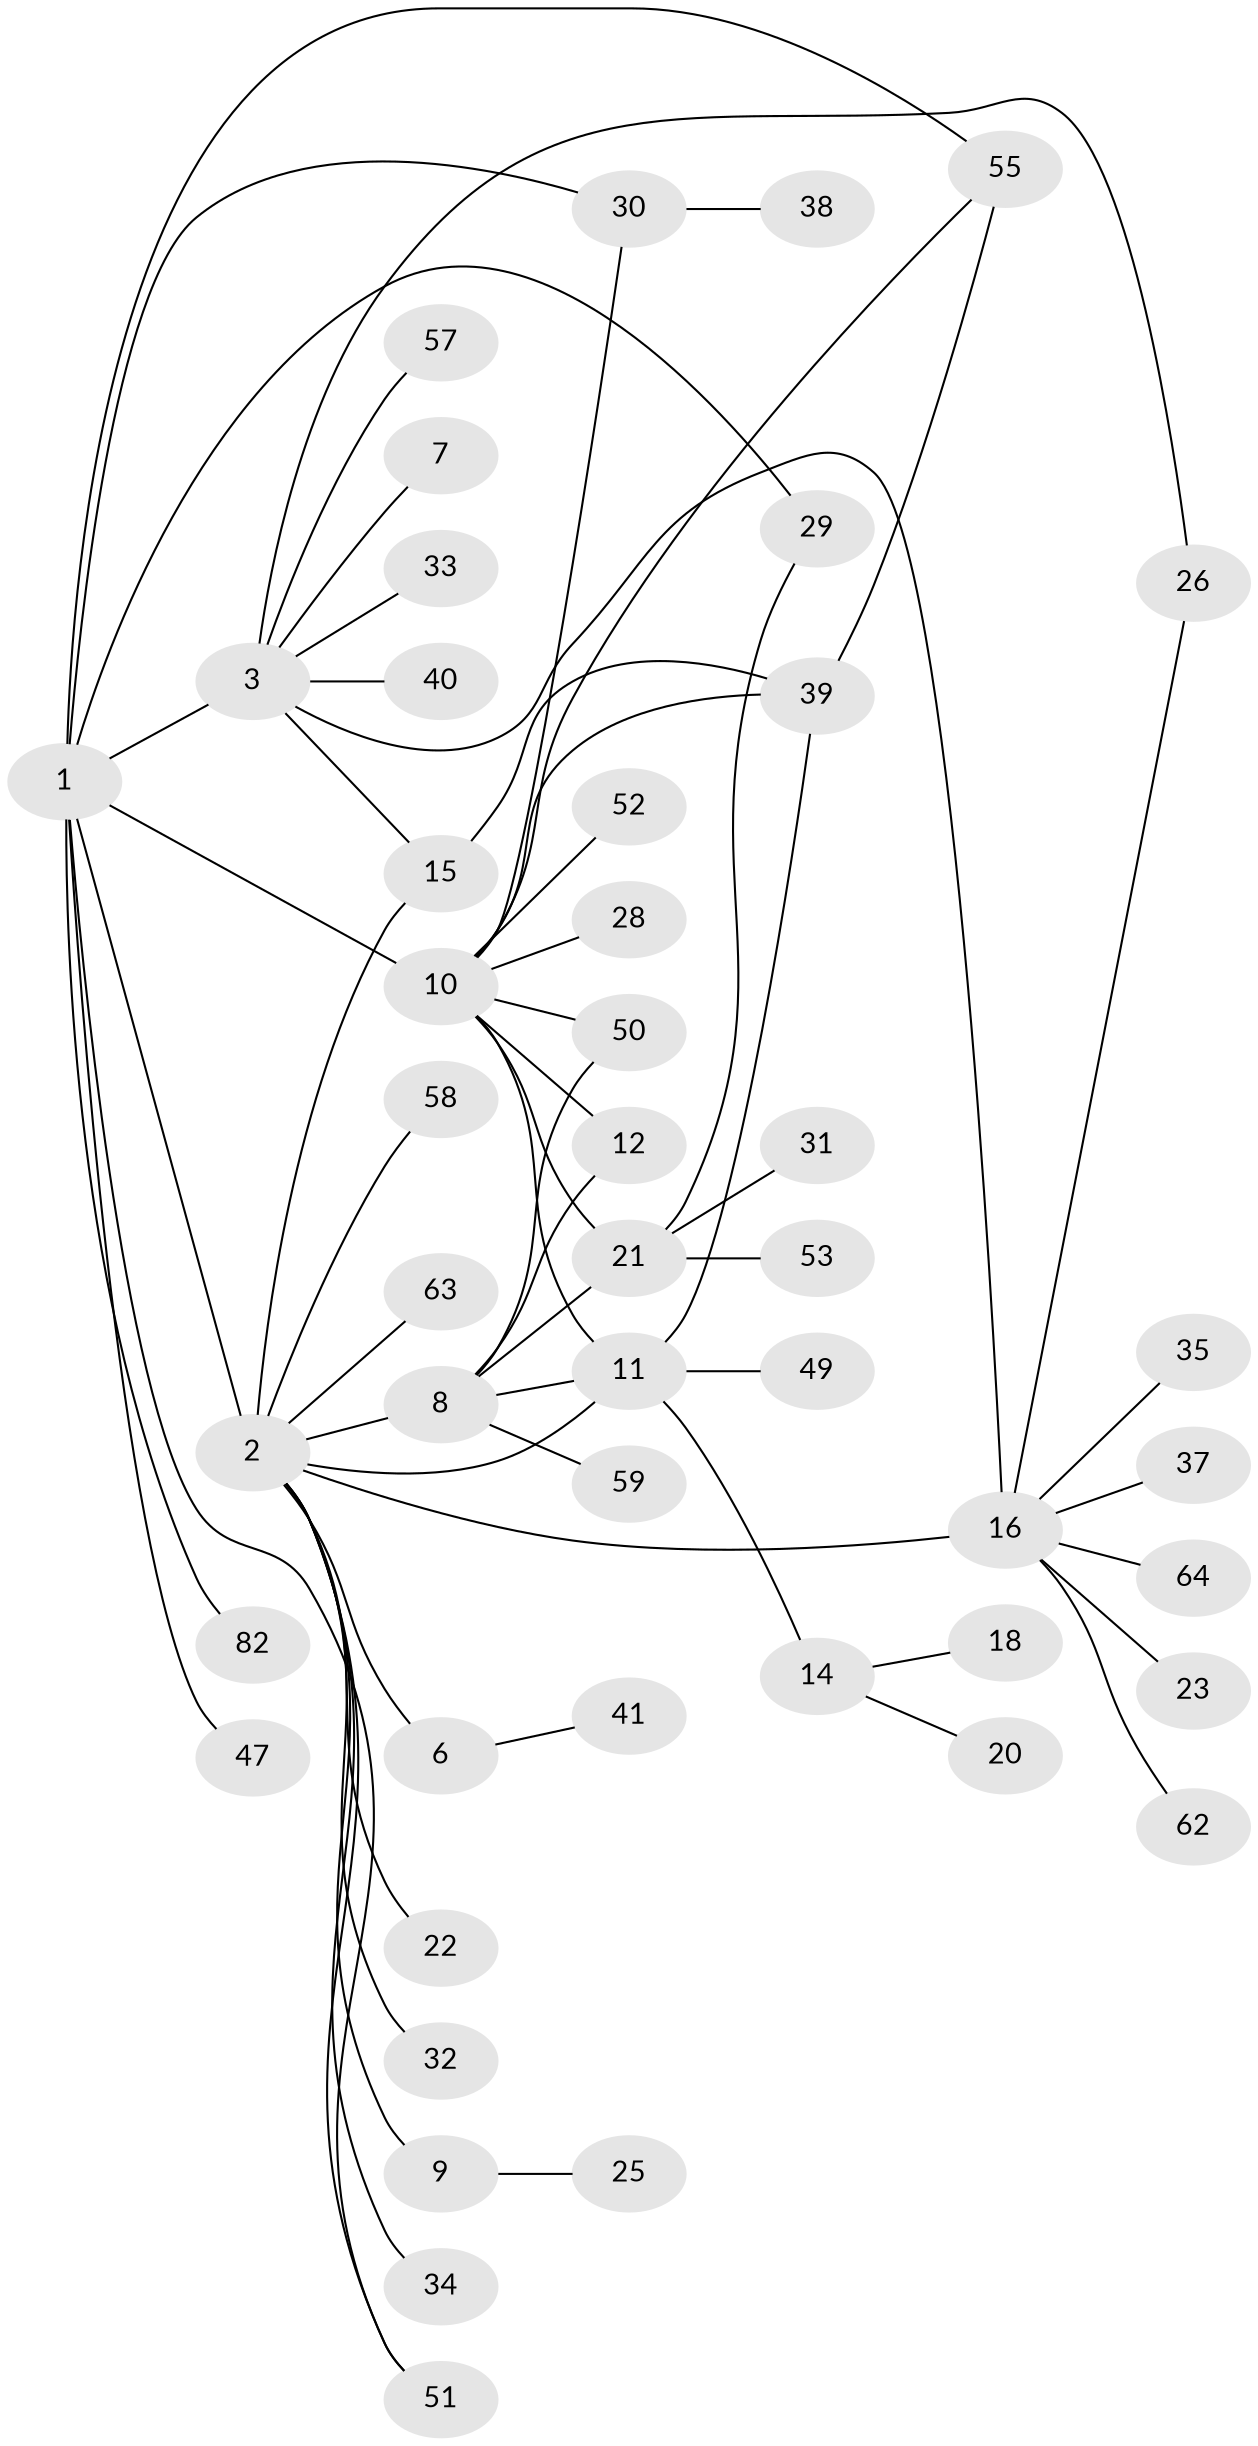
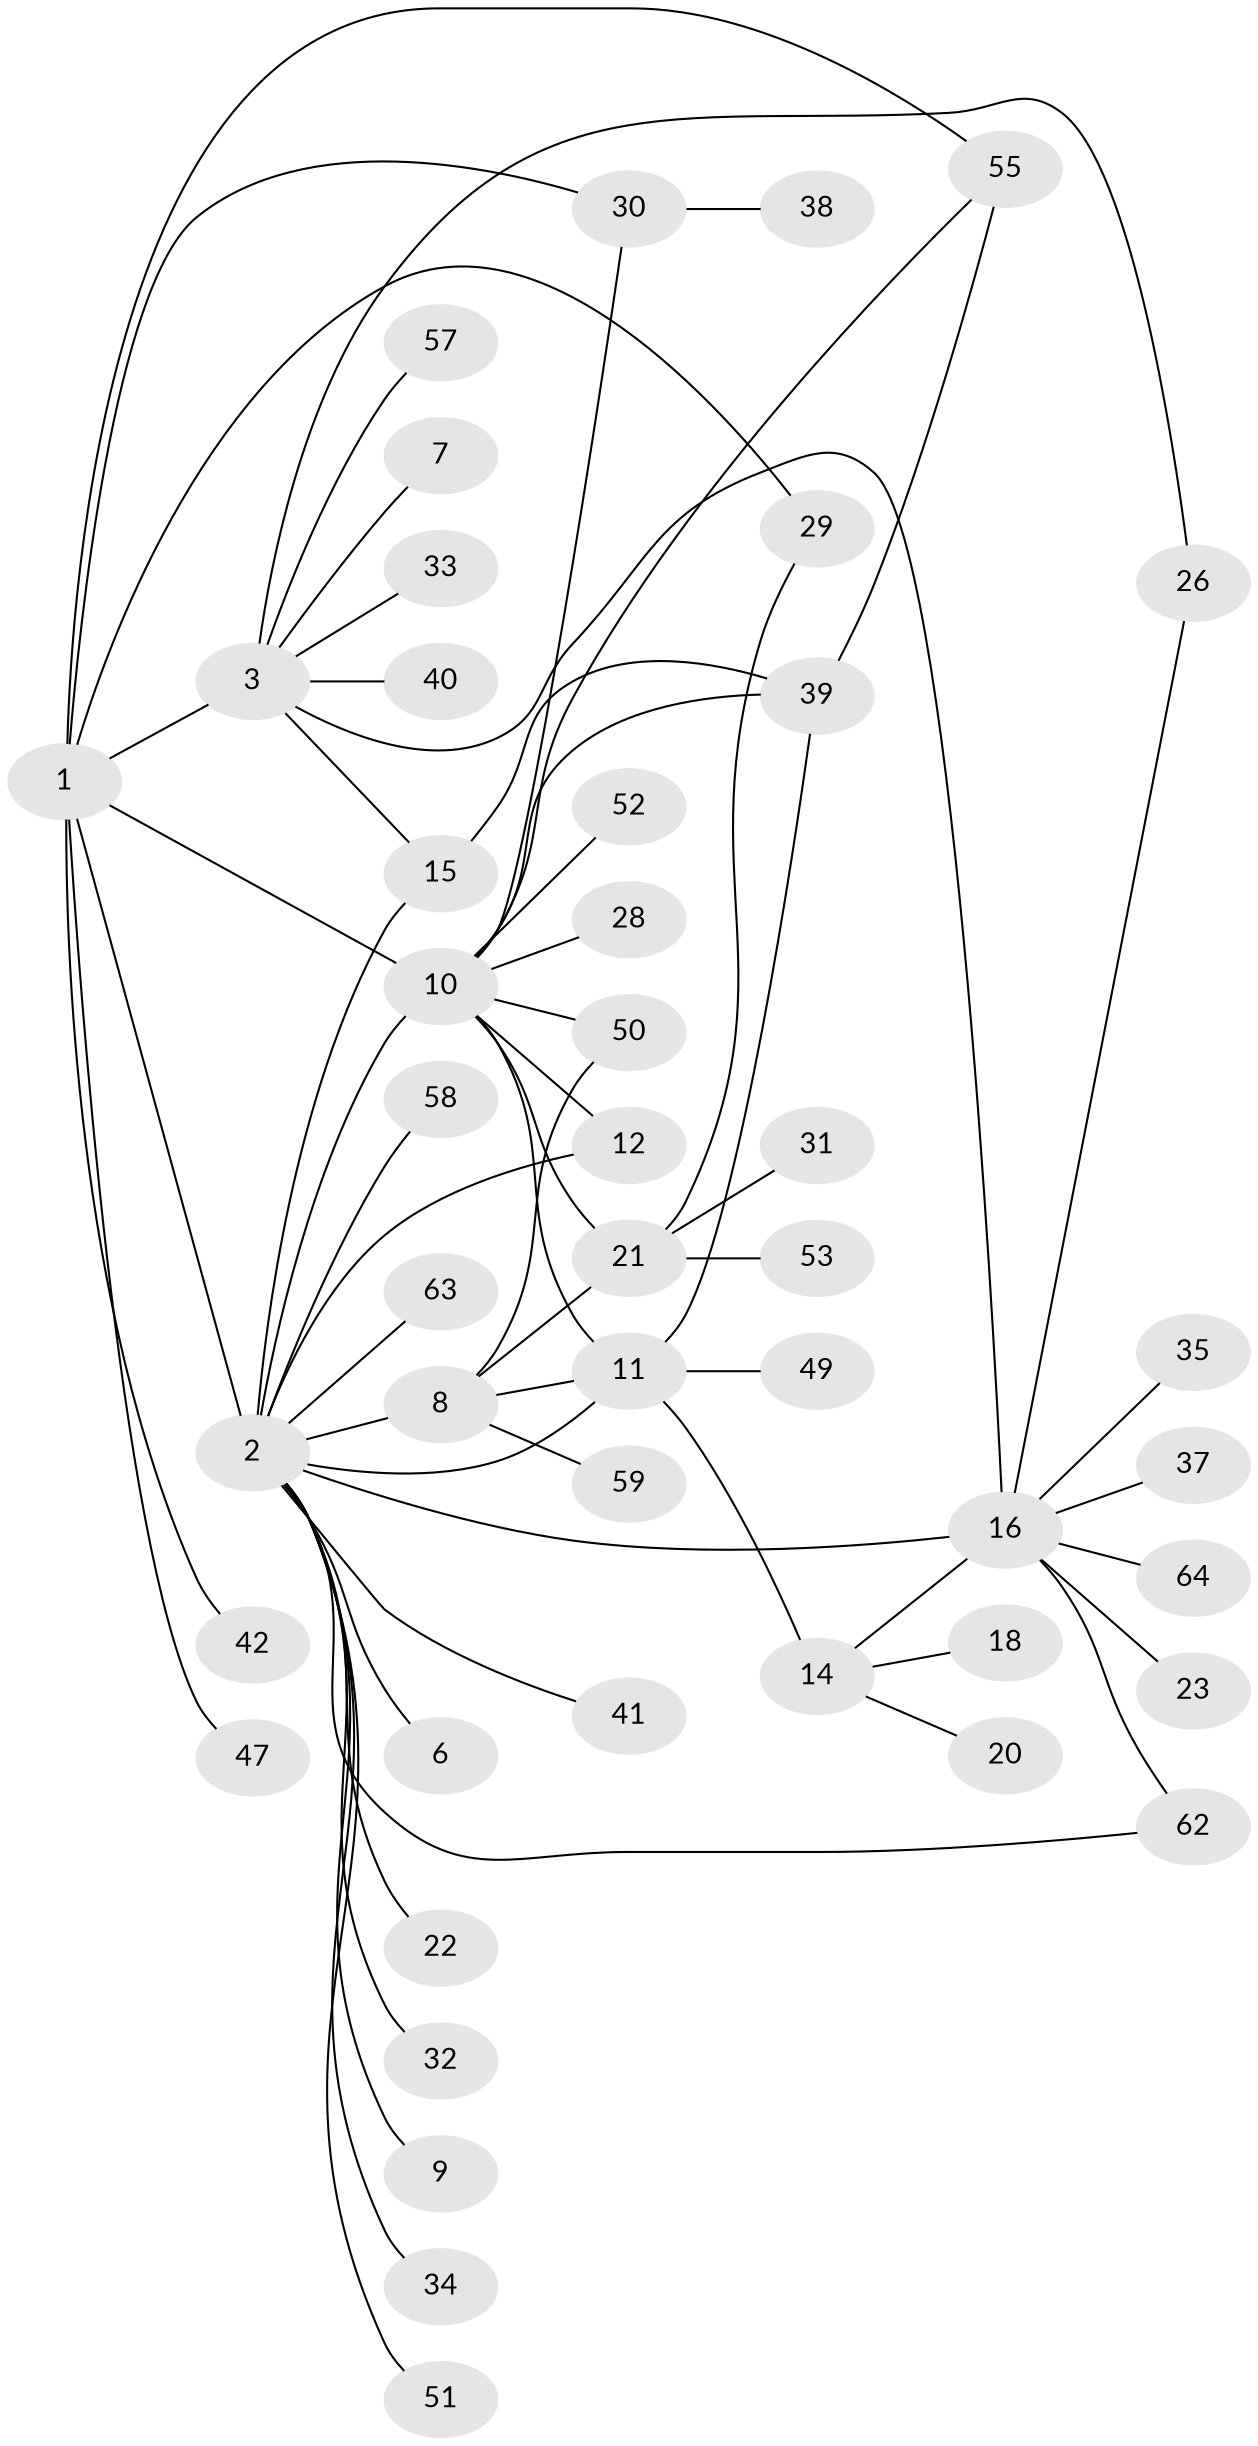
  graph {
    fontname=Lato
    rankdir=LR
    node [color=gray90 fontname=Lato style=filled]
    edge [fontname=Lato]
    1 [super="+4"]
    2 [super="+13"]
    3 [super="+5"]
    10 [super="+19"]
    29
    30 [super="+44"]
-   42 [label=82]
+   42
    47
    51
    55 [super="+65"]
    6
    8 [super="+56"]
    9
    11 [super="+60"]
    12
    15 [super="+54"]
    16 [super="+17"]
    22
    32
    34
    41
    58
    62
    63
    7
    26 [super="+27"]
    33 [super="+36"]
    40
    57
    21 [super="+61"]
    50
    28
    39
    52
    38
    59
-   25 [super="+46"]
    14 [super="+48"]
    49
    23
    35
    37
    64
    31
    53
    18 [super="+45"]
    20 [super="+24"]
    1 -- 2 [weight=2]
    1 -- 3 [weight=2]
    1 -- 10
    1 -- 29
    1 -- 30
    1 -- 42
    1 -- 47
-   1 -- 51
    1 -- 55 [weight=2]
+   2 -- 10
    2 -- 51
    2 -- 6
    2 -- 8
    2 -- 9
    2 -- 11
-   8 -- 12
+   2 -- 12
    2 -- 15
    2 -- 16
    2 -- 22
    2 -- 32
    2 -- 34
-   6 -- 41
+   2 -- 41
    2 -- 58
+   2 -- 62
    2 -- 63
    3 -- 15
    3 -- 16
    3 -- 7
    3 -- 26
    3 -- 33
    3 -- 40
    3 -- 57
    10 -- 30
    10 -- 55
    10 -- 11
    10 -- 12
    10 -- 21
    10 -- 50
    10 -- 28
    10 -- 39
    10 -- 52
    30 -- 38
    8 -- 11
    8 -- 21
    8 -- 50
    8 -- 59
-   9 -- 25
    11 -- 39
    11 -- 14
    11 -- 49
    15 -- 39
    16 -- 62
    16 -- 26
    16 -- 23
    16 -- 35
    16 -- 37
    16 -- 64
    21 -- 29
    21 -- 31
    21 -- 53
    39 -- 55
+   14 -- 16
    14 -- 18
    14 -- 20
  }
